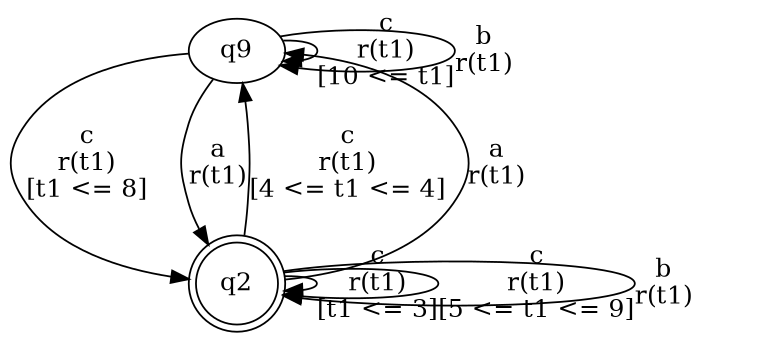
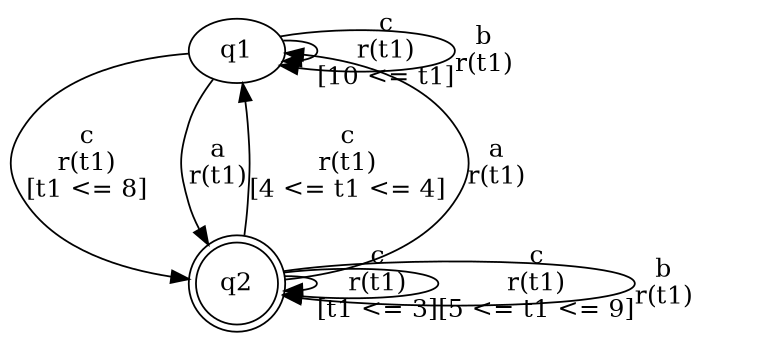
  digraph {
-   n1 [label=q9]
+   n1 [label=q1]
    n2 [label=q2 shape=doublecircle]
    n1 -> n1 [label="c\nr(t1)\n[10 <= t1]"]
    n1 -> n1 [label="b\nr(t1)\n"]
    n1 -> n2 [label="c\nr(t1)\n[t1 <= 8]"]
    n1 -> n2 [label="a\nr(t1)\n"]
    n2 -> n1 [label="c\nr(t1)\n[4 <= t1 <= 4]"]
    n2 -> n1 [label="a\nr(t1)\n"]
    n2 -> n2 [label="c\nr(t1)\n[t1 <= 3]"]
    n2 -> n2 [label="c\nr(t1)\n[5 <= t1 <= 9]"]
    n2 -> n2 [label="b\nr(t1)\n"]
  }
